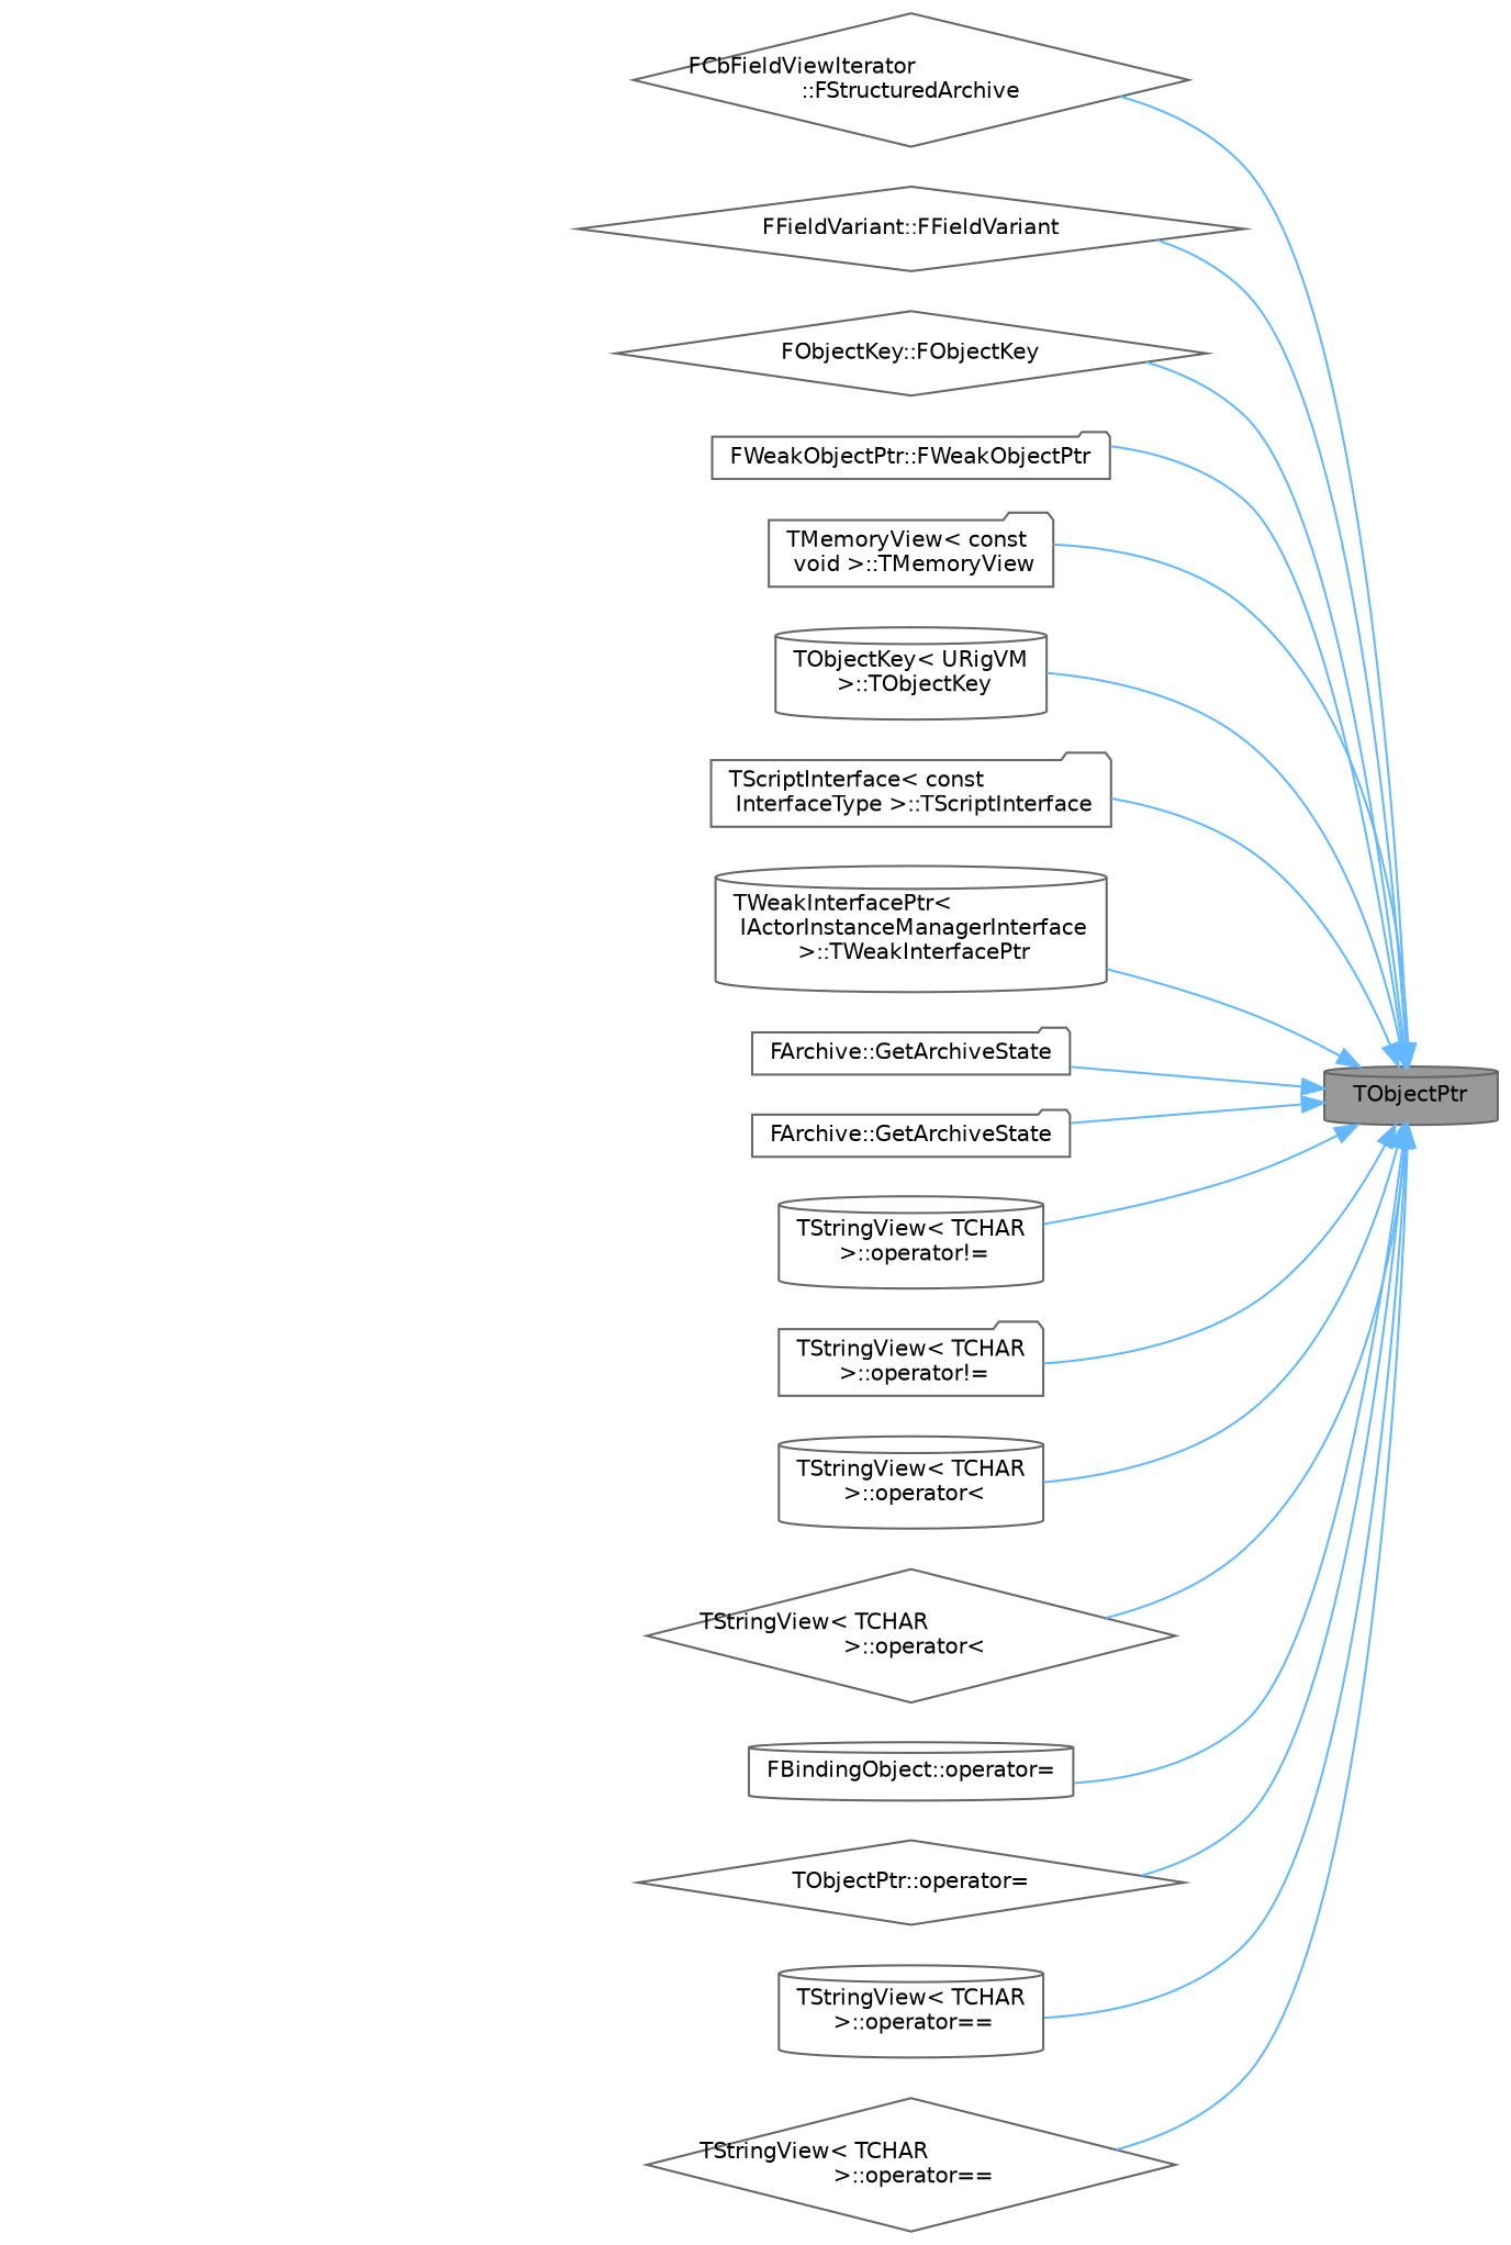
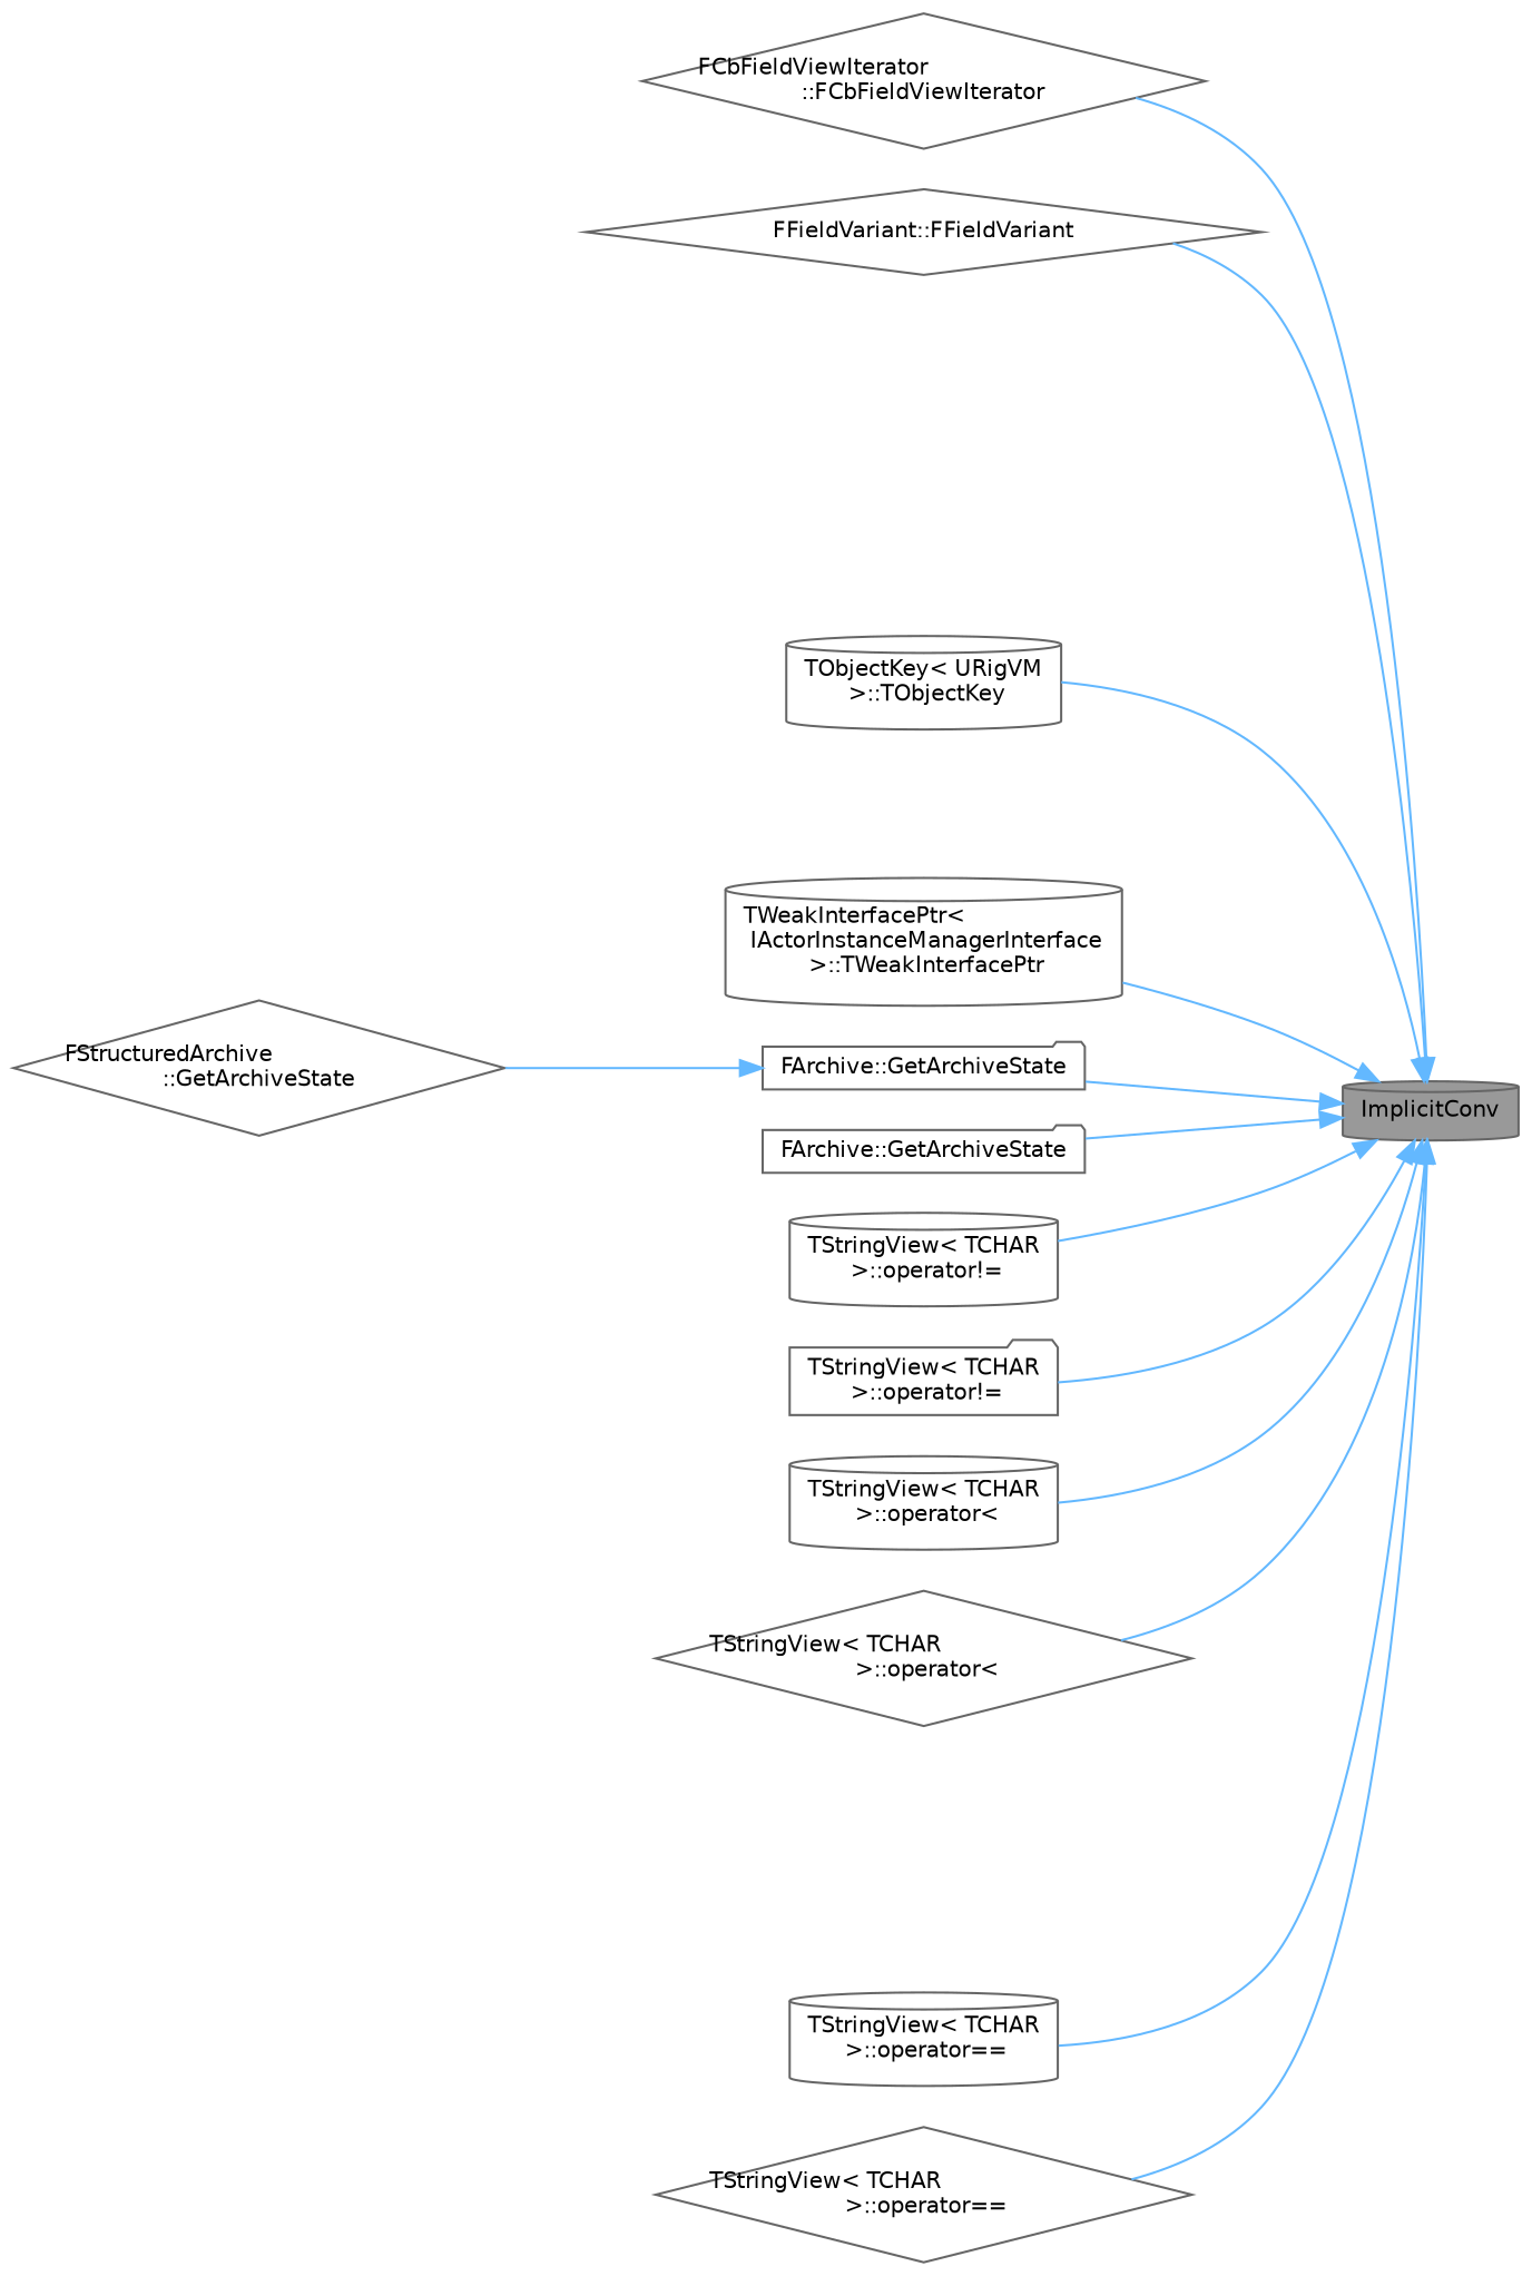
  digraph {
    rankdir=RL
    node [color=grey40 fillcolor=white fontname=Helvetica fontsize=10 shape=cylinder style=filled]
    edge [color=steelblue1 dir=back fontname=Helvetica fontsize=10 labelfontname=Helvetica labelfontsize=10 style=solid]
-   n1 [color=gray40 fillcolor=grey60 fontcolor=black height=0.2 label=TObjectPtr width=0.4]
-   n2 [height=0.2 label="FCbFieldViewIterator\l::FStructuredArchive" shape=diamond width=0.4]
+   n1 [color=gray40 fillcolor=grey60 fontcolor=black height=0.2 label=ImplicitConv width=0.4]
+   n2 [height=0.2 label="FCbFieldViewIterator\l::FCbFieldViewIterator" shape=diamond width=0.4]
    n3 [height=0.2 label="FFieldVariant::FFieldVariant" shape=diamond width=0.4]
-   n4 [height=0.2 label="FObjectKey::FObjectKey" shape=diamond width=0.4]
-   n5 [height=0.2 label="FWeakObjectPtr::FWeakObjectPtr" shape=folder width=0.4]
-   n6 [height=0.2 label="TMemoryView\< const\l void \>::TMemoryView" shape=folder width=0.4]
    n7 [height=0.2 label="TObjectKey\< URigVM\l \>::TObjectKey" width=0.4]
-   n8 [height=0.2 label="TScriptInterface\< const\l InterfaceType \>::TScriptInterface" shape=folder width=0.4]
    n9 [height=0.2 label="TWeakInterfacePtr\<\l IActorInstanceManagerInterface\l \>::TWeakInterfacePtr" width=0.4]
    n10 [height=0.2 label="FArchive::GetArchiveState" shape=folder width=0.4]
    n11 [height=0.2 label="FArchive::GetArchiveState" shape=folder width=0.4]
    n12 [height=0.2 label="TStringView\< TCHAR\l \>::operator!=" width=0.4]
    n13 [height=0.2 label="TStringView\< TCHAR\l \>::operator!=" shape=folder width=0.4]
    n14 [height=0.2 label="TStringView\< TCHAR\l \>::operator\<" width=0.4]
    n15 [height=0.2 label="TStringView\< TCHAR\l \>::operator\<" shape=diamond width=0.4]
-   n16 [height=0.2 label="FBindingObject::operator=" width=0.4]
-   n17 [height=0.2 label="TObjectPtr::operator=" shape=diamond width=0.4]
    n18 [height=0.2 label="TStringView\< TCHAR\l \>::operator==" width=0.4]
    n19 [height=0.2 label="TStringView\< TCHAR\l \>::operator==" shape=diamond width=0.4]
+   n20 [height=0.2 label="FStructuredArchive\l::GetArchiveState" shape=diamond width=0.4]
    n1 -> n2
    n1 -> n3
-   n1 -> n4
-   n1 -> n5
-   n1 -> n6
    n1 -> n7
-   n1 -> n8
    n1 -> n9
    n1 -> n10
    n1 -> n11
    n1 -> n12
    n1 -> n13
    n1 -> n14
    n1 -> n15
-   n1 -> n16
-   n1 -> n17
    n1 -> n18
    n1 -> n19
+   n10 -> n20
  }
